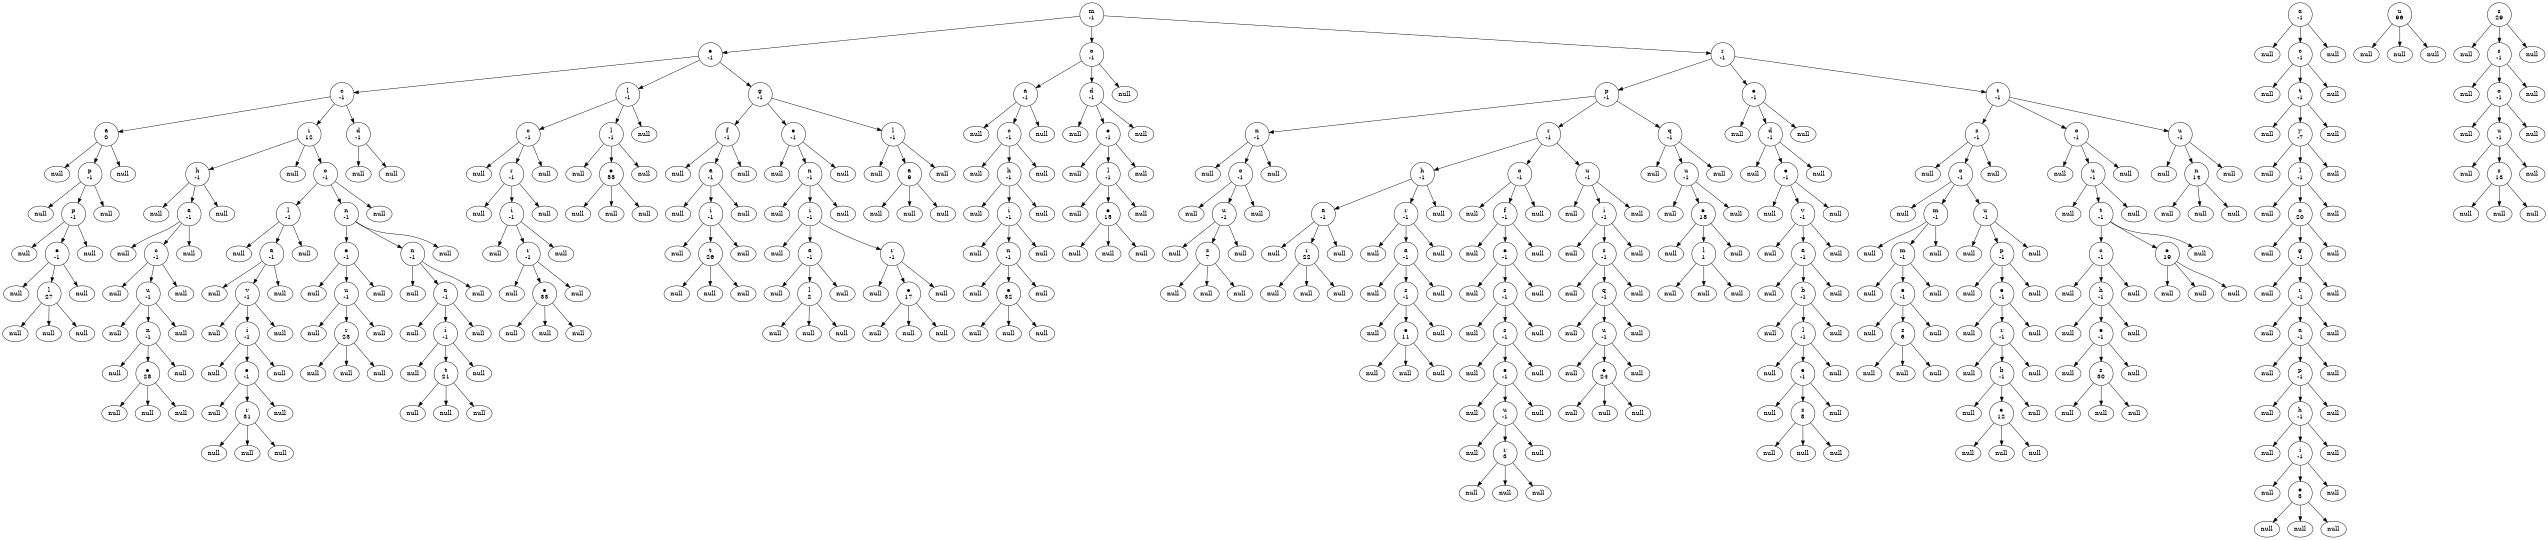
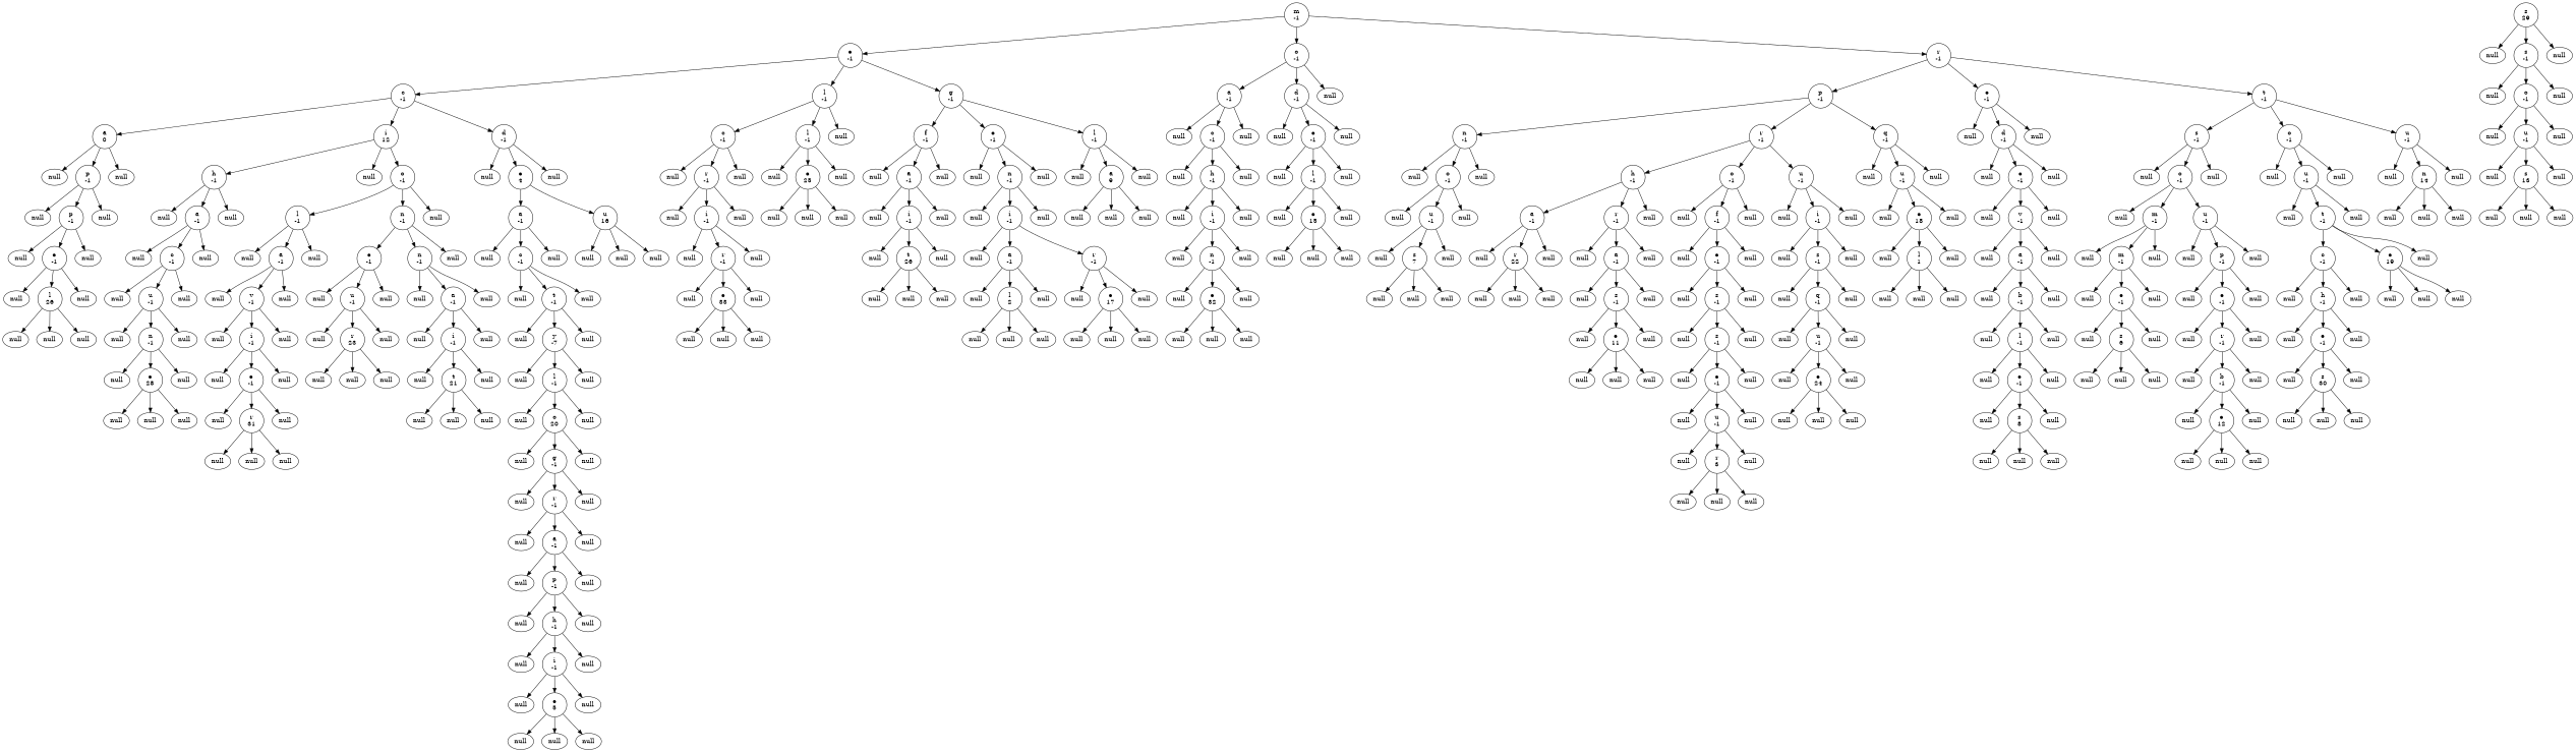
  digraph {
    n1 [label="m\n-1"]
    n2 [label="e\n-1"]
    n3 [label="o\n-1"]
    n4 [label="r\n-1"]
    n5 [label="c\n-1"]
    n6 [label="l\n-1"]
    n7 [label="g\n-1"]
    n8 [label="a\n-1"]
    n9 [label="d\n-1"]
    n10 [label=null]
    n11 [label="p\n-1"]
    n12 [label="e\n-1"]
    n13 [label="t\n-1"]
    n14 [label="a\n0"]
    n15 [label="i\n12"]
    n16 [label="d\n-1"]
    n17 [label="c\n-1"]
    n18 [label="l\n-1"]
    n19 [label=null]
    n20 [label="f\n-1"]
    n21 [label="e\n-1"]
    n22 [label="l\n-1"]
    n23 [label=null]
    n24 [label="p\n-1"]
    n25 [label=null]
    n26 [label="h\n-1"]
    n27 [label=null]
    n28 [label="o\n-1"]
    n29 [label=null]
+   n30 [label="e\n4"]
    n31 [label=null]
    n32 [label=null]
    n33 [label="p\n-1"]
    n34 [label=null]
    n35 [label=null]
    n36 [label="e\n-1"]
    n37 [label=null]
    n38 [label=null]
-   n39 [label="l\n27"]
+   n39 [label="l\n26"]
    n40 [label=null]
    n41 [label=null]
    n42 [label=null]
    n43 [label=null]
    n44 [label=null]
    n45 [label="a\n-1"]
    n46 [label=null]
    n47 [label="l\n-1"]
    n48 [label="n\n-1"]
    n49 [label=null]
    n50 [label=null]
    n51 [label="c\n-1"]
    n52 [label=null]
    n53 [label=null]
    n54 [label="u\n-1"]
    n55 [label=null]
    n56 [label=null]
    n57 [label="n\n-1"]
    n58 [label=null]
    n59 [label=null]
    n60 [label="e\n28"]
    n61 [label=null]
    n62 [label=null]
    n63 [label=null]
    n64 [label=null]
    n65 [label=null]
    n66 [label="a\n-1"]
    n67 [label=null]
    n68 [label="e\n-1"]
    n69 [label="n\n-1"]
    n70 [label=null]
    n71 [label=null]
    n72 [label="v\n-1"]
    n73 [label=null]
    n74 [label=null]
    n75 [label="i\n-1"]
    n76 [label=null]
    n77 [label=null]
    n78 [label="e\n-1"]
    n79 [label=null]
    n80 [label=null]
    n81 [label="r\n31"]
    n82 [label=null]
    n83 [label=null]
    n84 [label=null]
    n85 [label=null]
    n86 [label=null]
    n87 [label="u\n-1"]
    n88 [label=null]
    n89 [label=null]
    n90 [label="a\n-1"]
    n91 [label=null]
    n92 [label=null]
    n93 [label="r\n23"]
    n94 [label=null]
    n95 [label=null]
    n96 [label=null]
    n97 [label=null]
    n98 [label=null]
    n99 [label="i\n-1"]
    n100 [label=null]
    n101 [label=null]
    n102 [label="t\n21"]
    n103 [label=null]
    n104 [label=null]
    n105 [label=null]
    n106 [label=null]
    n107 [label="a\n-1"]
-   n108 [label="u\n96"]
+   n108 [label="u\n16"]
    n109 [label=null]
    n110 [label="c\n-1"]
    n111 [label=null]
    n112 [label="s\n29"]
    n113 [label=null]
    n114 [label="s\n-1"]
    n115 [label=null]
    n116 [label=null]
    n117 [label=null]
    n118 [label=null]
    n119 [label=null]
    n120 [label="t\n-1"]
    n121 [label=null]
    n122 [label=null]
    n123 [label="y\n-7"]
    n124 [label=null]
    n125 [label=null]
    n126 [label="l\n-1"]
    n127 [label=null]
    n128 [label=null]
    n129 [label="o\n20"]
    n130 [label=null]
    n131 [label=null]
    n132 [label="g\n-1"]
    n133 [label=null]
    n134 [label=null]
    n135 [label="r\n-1"]
    n136 [label=null]
    n137 [label=null]
    n138 [label="a\n-1"]
    n139 [label=null]
    n140 [label=null]
    n141 [label="p\n-1"]
    n142 [label=null]
    n143 [label=null]
    n144 [label="h\n-1"]
    n145 [label=null]
    n146 [label=null]
    n147 [label="i\n-1"]
    n148 [label=null]
    n149 [label=null]
    n150 [label="e\n5"]
    n151 [label=null]
    n152 [label=null]
    n153 [label=null]
    n154 [label=null]
    n155 [label=null]
    n156 [label="o\n-1"]
    n157 [label=null]
    n158 [label=null]
    n159 [label="u\n-1"]
    n160 [label=null]
    n161 [label=null]
    n162 [label="s\n13"]
    n163 [label=null]
    n164 [label=null]
    n165 [label=null]
    n166 [label=null]
    n167 [label=null]
    n168 [label="r\n-1"]
    n169 [label=null]
    n170 [label=null]
-   n171 [label="e\n55"]
+   n171 [label="e\n25"]
    n172 [label=null]
    n173 [label=null]
    n174 [label="i\n-1"]
    n175 [label=null]
    n176 [label=null]
    n177 [label="r\n-1"]
    n178 [label=null]
    n179 [label=null]
    n180 [label="e\n33"]
    n181 [label=null]
    n182 [label=null]
    n183 [label=null]
    n184 [label=null]
    n185 [label=null]
    n186 [label=null]
    n187 [label=null]
    n188 [label=null]
    n189 [label="a\n-1"]
    n190 [label=null]
    n191 [label=null]
    n192 [label="n\n-1"]
    n193 [label=null]
    n194 [label=null]
    n195 [label="a\n9"]
    n196 [label=null]
    n197 [label=null]
    n198 [label="i\n-1"]
    n199 [label=null]
    n200 [label=null]
    n201 [label="t\n26"]
    n202 [label=null]
    n203 [label=null]
    n204 [label=null]
    n205 [label=null]
    n206 [label=null]
    n207 [label="i\n-1"]
    n208 [label=null]
    n209 [label=null]
    n210 [label="a\n-1"]
    n211 [label="r\n-1"]
    n212 [label=null]
    n213 [label="l\n2"]
    n214 [label=null]
    n215 [label=null]
    n216 [label="e\n17"]
    n217 [label=null]
    n218 [label=null]
    n219 [label=null]
    n220 [label=null]
    n221 [label=null]
    n222 [label=null]
    n223 [label=null]
    n224 [label=null]
    n225 [label=null]
    n226 [label=null]
    n227 [label=null]
    n228 [label="c\n-1"]
    n229 [label=null]
    n230 [label=null]
    n231 [label="e\n-1"]
    n232 [label=null]
    n233 [label=null]
    n234 [label="h\n-1"]
    n235 [label=null]
    n236 [label=null]
    n237 [label="i\n-1"]
    n238 [label=null]
    n239 [label=null]
    n240 [label="n\n-1"]
    n241 [label=null]
    n242 [label=null]
    n243 [label="e\n32"]
    n244 [label=null]
    n245 [label=null]
    n246 [label=null]
    n247 [label=null]
    n248 [label=null]
    n249 [label="l\n-1"]
    n250 [label=null]
    n251 [label=null]
    n252 [label="e\n15"]
    n253 [label=null]
    n254 [label=null]
    n255 [label=null]
    n256 [label=null]
    n257 [label="n\n-1"]
    n258 [label="r\n-1"]
    n259 [label="q\n-1"]
    n260 [label=null]
    n261 [label="d\n-1"]
    n262 [label=null]
    n263 [label="s\n-1"]
    n264 [label="o\n-1"]
    n265 [label="u\n-1"]
    n266 [label=null]
    n267 [label="o\n-1"]
    n268 [label=null]
    n269 [label="h\n-1"]
    n270 [label="o\n-1"]
    n271 [label="u\n-1"]
    n272 [label=null]
    n273 [label="u\n-1"]
    n274 [label=null]
    n275 [label=null]
    n276 [label="u\n-1"]
    n277 [label=null]
    n278 [label=null]
    n279 [label="s\n7"]
    n280 [label=null]
    n281 [label=null]
    n282 [label=null]
    n283 [label=null]
    n284 [label="a\n-1"]
    n285 [label="r\n-1"]
    n286 [label=null]
    n287 [label=null]
    n288 [label="f\n-1"]
    n289 [label=null]
    n290 [label=null]
    n291 [label="i\n-1"]
    n292 [label=null]
    n293 [label=null]
    n294 [label="r\n22"]
    n295 [label=null]
    n296 [label=null]
    n297 [label="a\n-1"]
    n298 [label=null]
    n299 [label=null]
    n300 [label=null]
    n301 [label=null]
    n302 [label=null]
    n303 [label="s\n-1"]
    n304 [label=null]
    n305 [label=null]
    n306 [label="e\n11"]
    n307 [label=null]
    n308 [label=null]
    n309 [label=null]
    n310 [label=null]
    n311 [label=null]
    n312 [label="e\n-1"]
    n313 [label=null]
    n314 [label=null]
    n315 [label="s\n-1"]
    n316 [label=null]
    n317 [label=null]
    n318 [label="s\n-1"]
    n319 [label=null]
    n320 [label=null]
    n321 [label="e\n-1"]
    n322 [label=null]
    n323 [label=null]
    n324 [label="u\n-1"]
    n325 [label=null]
    n326 [label=null]
    n327 [label="r\n3"]
    n328 [label=null]
    n329 [label=null]
    n330 [label=null]
    n331 [label=null]
    n332 [label=null]
    n333 [label="s\n-1"]
    n334 [label=null]
    n335 [label=null]
    n336 [label="q\n-1"]
    n337 [label=null]
    n338 [label=null]
    n339 [label="u\n-1"]
    n340 [label=null]
    n341 [label=null]
    n342 [label="e\n24"]
    n343 [label=null]
    n344 [label=null]
    n345 [label=null]
    n346 [label=null]
    n347 [label=null]
    n348 [label="e\n18"]
    n349 [label=null]
    n350 [label=null]
    n351 [label="l\n1"]
    n352 [label=null]
    n353 [label=null]
    n354 [label=null]
    n355 [label=null]
    n356 [label=null]
    n357 [label="e\n-1"]
    n358 [label=null]
    n359 [label=null]
    n360 [label="v\n-1"]
    n361 [label=null]
    n362 [label=null]
    n363 [label="a\n-1"]
    n364 [label=null]
    n365 [label=null]
    n366 [label="b\n-1"]
    n367 [label=null]
    n368 [label=null]
    n369 [label="l\n-1"]
    n370 [label=null]
    n371 [label=null]
    n372 [label="e\n-1"]
    n373 [label=null]
    n374 [label=null]
    n375 [label="s\n8"]
    n376 [label=null]
    n377 [label=null]
    n378 [label=null]
    n379 [label=null]
    n380 [label=null]
    n381 [label="o\n-1"]
    n382 [label=null]
    n383 [label=null]
    n384 [label="u\n-1"]
    n385 [label=null]
    n386 [label=null]
    n387 [label="n\n14"]
    n388 [label=null]
    n389 [label=null]
    n390 [label="m\n-1"]
    n391 [label="u\n-1"]
    n392 [label=null]
    n393 [label="m\n-1"]
    n394 [label=null]
    n395 [label=null]
    n396 [label="p\n-1"]
    n397 [label=null]
    n398 [label=null]
    n399 [label="e\n-1"]
    n400 [label=null]
    n401 [label=null]
    n402 [label="s\n6"]
    n403 [label=null]
    n404 [label=null]
    n405 [label=null]
    n406 [label=null]
    n407 [label=null]
    n408 [label="e\n-1"]
    n409 [label=null]
    n410 [label=null]
    n411 [label="r\n-1"]
    n412 [label=null]
    n413 [label=null]
    n414 [label="b\n-1"]
    n415 [label=null]
    n416 [label=null]
    n417 [label="e\n12"]
    n418 [label=null]
    n419 [label=null]
    n420 [label=null]
    n421 [label=null]
    n422 [label=null]
    n423 [label="t\n-1"]
    n424 [label=null]
    n425 [label="c\n-1"]
    n426 [label="e\n19"]
    n427 [label=null]
    n428 [label=null]
    n429 [label="h\n-1"]
    n430 [label=null]
    n431 [label=null]
    n432 [label=null]
    n433 [label=null]
    n434 [label=null]
    n435 [label="e\n-1"]
    n436 [label=null]
    n437 [label=null]
    n438 [label="s\n30"]
    n439 [label=null]
    n440 [label=null]
    n441 [label=null]
    n442 [label=null]
    n443 [label=null]
    n444 [label=null]
    n445 [label=null]
    n1 -> n2
    n1 -> n3
    n1 -> n4
    n2 -> n5
    n2 -> n6
    n2 -> n7
    n3 -> n8
    n3 -> n9
    n3 -> n10
    n4 -> n11
    n4 -> n12
    n4 -> n13
    n5 -> n14
    n5 -> n15
    n5 -> n16
    n6 -> n17
    n6 -> n18
    n6 -> n19
    n7 -> n20
    n7 -> n21
    n7 -> n22
    n8 -> n227
    n8 -> n228
    n8 -> n229
    n9 -> n230
    n9 -> n231
    n9 -> n232
    n11 -> n257
    n11 -> n258
    n11 -> n259
    n12 -> n260
    n12 -> n261
    n12 -> n262
    n13 -> n263
    n13 -> n264
    n13 -> n265
    n14 -> n23
    n14 -> n24
    n14 -> n25
    n15 -> n26
    n15 -> n27
    n15 -> n28
    n16 -> n29
+   n16 -> n30
    n16 -> n31
    n17 -> n167
    n17 -> n168
    n17 -> n169
    n18 -> n170
    n18 -> n171
    n18 -> n172
    n20 -> n188
    n20 -> n189
    n20 -> n190
    n21 -> n191
    n21 -> n192
    n21 -> n193
    n22 -> n194
    n22 -> n195
    n22 -> n196
    n24 -> n32
    n24 -> n33
    n24 -> n34
    n26 -> n44
    n26 -> n45
    n26 -> n46
    n28 -> n47
    n28 -> n48
    n28 -> n49
+   n30 -> n107
+   n30 -> n108
    n33 -> n35
    n33 -> n36
    n33 -> n37
    n36 -> n38
    n36 -> n39
    n36 -> n40
    n39 -> n41
    n39 -> n42
    n39 -> n43
    n45 -> n50
    n45 -> n51
    n45 -> n52
    n47 -> n65
    n47 -> n66
    n47 -> n67
    n48 -> n68
    n48 -> n69
    n48 -> n70
    n51 -> n53
    n51 -> n54
    n51 -> n55
    n54 -> n56
    n54 -> n57
    n54 -> n58
    n57 -> n59
    n57 -> n60
    n57 -> n61
    n60 -> n62
    n60 -> n63
    n60 -> n64
    n66 -> n71
    n66 -> n72
    n66 -> n73
    n68 -> n86
    n68 -> n87
    n68 -> n88
    n69 -> n89
    n69 -> n90
    n69 -> n91
    n72 -> n74
    n72 -> n75
    n72 -> n76
    n75 -> n77
    n75 -> n78
    n75 -> n79
    n78 -> n80
    n78 -> n81
    n78 -> n82
    n81 -> n83
    n81 -> n84
    n81 -> n85
    n87 -> n92
    n87 -> n93
    n87 -> n94
    n90 -> n98
    n90 -> n99
    n90 -> n100
    n93 -> n95
    n93 -> n96
    n93 -> n97
    n99 -> n101
    n99 -> n102
    n99 -> n103
    n102 -> n104
    n102 -> n105
    n102 -> n106
    n107 -> n109
    n107 -> n110
    n107 -> n111
    n108 -> n116
    n108 -> n117
    n108 -> n118
    n110 -> n119
    n110 -> n120
    n110 -> n121
    n112 -> n113
    n112 -> n114
    n112 -> n115
    n114 -> n155
    n114 -> n156
    n114 -> n157
    n120 -> n122
    n120 -> n123
    n120 -> n124
    n123 -> n125
    n123 -> n126
    n123 -> n127
    n126 -> n128
    n126 -> n129
    n126 -> n130
    n129 -> n131
    n129 -> n132
    n129 -> n133
    n132 -> n134
    n132 -> n135
    n132 -> n136
    n135 -> n137
    n135 -> n138
    n135 -> n139
    n138 -> n140
    n138 -> n141
    n138 -> n142
    n141 -> n143
    n141 -> n144
    n141 -> n145
    n144 -> n146
    n144 -> n147
    n144 -> n148
    n147 -> n149
    n147 -> n150
    n147 -> n151
    n150 -> n152
    n150 -> n153
    n150 -> n154
    n156 -> n158
    n156 -> n159
    n156 -> n160
    n159 -> n161
    n159 -> n162
    n159 -> n163
    n162 -> n164
    n162 -> n165
    n162 -> n166
    n168 -> n173
    n168 -> n174
    n168 -> n175
    n171 -> n185
    n171 -> n186
    n171 -> n187
    n174 -> n176
    n174 -> n177
    n174 -> n178
    n177 -> n179
    n177 -> n180
    n177 -> n181
    n180 -> n182
    n180 -> n183
    n180 -> n184
    n189 -> n197
    n189 -> n198
    n189 -> n199
    n192 -> n206
    n192 -> n207
    n192 -> n208
    n195 -> n224
    n195 -> n225
    n195 -> n226
    n198 -> n200
    n198 -> n201
    n198 -> n202
    n201 -> n203
    n201 -> n204
    n201 -> n205
    n207 -> n209
    n207 -> n210
    n207 -> n211
    n210 -> n212
    n210 -> n213
    n210 -> n214
    n211 -> n215
    n211 -> n216
    n211 -> n217
    n213 -> n218
    n213 -> n219
    n213 -> n220
    n216 -> n221
    n216 -> n222
    n216 -> n223
    n228 -> n233
    n228 -> n234
    n228 -> n235
    n231 -> n248
    n231 -> n249
    n231 -> n250
    n234 -> n236
    n234 -> n237
    n234 -> n238
    n237 -> n239
    n237 -> n240
    n237 -> n241
    n240 -> n242
    n240 -> n243
    n240 -> n244
    n243 -> n245
    n243 -> n246
    n243 -> n247
    n249 -> n251
    n249 -> n252
    n249 -> n253
    n252 -> n254
    n252 -> n255
    n252 -> n256
    n257 -> n266
    n257 -> n267
    n257 -> n268
    n258 -> n269
    n258 -> n270
    n258 -> n271
    n259 -> n272
    n259 -> n273
    n259 -> n274
    n261 -> n356
    n261 -> n357
    n261 -> n358
    n263 -> n380
    n263 -> n381
    n263 -> n382
    n264 -> n383
    n264 -> n384
    n264 -> n385
    n265 -> n386
    n265 -> n387
    n265 -> n388
    n267 -> n275
    n267 -> n276
    n267 -> n277
    n269 -> n284
    n269 -> n285
    n269 -> n286
    n270 -> n287
    n270 -> n288
    n270 -> n289
    n271 -> n290
    n271 -> n291
    n271 -> n292
    n273 -> n347
    n273 -> n348
    n273 -> n349
    n276 -> n278
    n276 -> n279
    n276 -> n280
    n279 -> n281
    n279 -> n282
    n279 -> n283
    n284 -> n293
    n284 -> n294
    n284 -> n295
    n285 -> n296
    n285 -> n297
    n285 -> n298
    n288 -> n311
    n288 -> n312
    n288 -> n313
    n291 -> n332
    n291 -> n333
    n291 -> n334
    n294 -> n299
    n294 -> n300
    n294 -> n301
    n297 -> n302
    n297 -> n303
    n297 -> n304
    n303 -> n305
    n303 -> n306
    n303 -> n307
    n306 -> n308
    n306 -> n309
    n306 -> n310
    n312 -> n314
    n312 -> n315
    n312 -> n316
    n315 -> n317
    n315 -> n318
    n315 -> n319
    n318 -> n320
    n318 -> n321
    n318 -> n322
    n321 -> n323
    n321 -> n324
    n321 -> n325
    n324 -> n326
    n324 -> n327
    n324 -> n328
    n327 -> n329
    n327 -> n330
    n327 -> n331
    n333 -> n335
    n333 -> n336
    n333 -> n337
    n336 -> n338
    n336 -> n339
    n336 -> n340
    n339 -> n341
    n339 -> n342
    n339 -> n343
    n342 -> n344
    n342 -> n345
    n342 -> n346
    n348 -> n350
    n348 -> n351
    n348 -> n352
    n351 -> n353
    n351 -> n354
    n351 -> n355
    n357 -> n359
    n357 -> n360
    n357 -> n361
    n360 -> n362
    n360 -> n363
    n360 -> n364
    n363 -> n365
    n363 -> n366
    n363 -> n367
    n366 -> n368
    n366 -> n369
    n366 -> n370
    n369 -> n371
    n369 -> n372
    n369 -> n373
    n372 -> n374
    n372 -> n375
    n372 -> n376
    n375 -> n377
    n375 -> n378
    n375 -> n379
    n381 -> n389
    n381 -> n390
    n381 -> n391
    n384 -> n422
    n384 -> n423
    n384 -> n424
    n387 -> n443
    n387 -> n444
    n387 -> n445
    n390 -> n392
    n390 -> n393
    n390 -> n394
    n391 -> n395
    n391 -> n396
    n391 -> n397
    n393 -> n398
    n393 -> n399
    n393 -> n400
    n396 -> n407
    n396 -> n408
    n396 -> n409
    n399 -> n401
    n399 -> n402
    n399 -> n403
    n402 -> n404
    n402 -> n405
    n402 -> n406
    n408 -> n410
    n408 -> n411
    n408 -> n412
    n411 -> n413
    n411 -> n414
    n411 -> n415
    n414 -> n416
    n414 -> n417
    n414 -> n418
    n417 -> n419
    n417 -> n420
    n417 -> n421
    n423 -> n425
    n423 -> n426
    n423 -> n427
    n425 -> n428
    n425 -> n429
    n425 -> n430
    n426 -> n431
    n426 -> n432
    n426 -> n433
    n429 -> n434
    n429 -> n435
    n429 -> n436
    n435 -> n437
    n435 -> n438
    n435 -> n439
    n438 -> n440
    n438 -> n441
    n438 -> n442
  }
